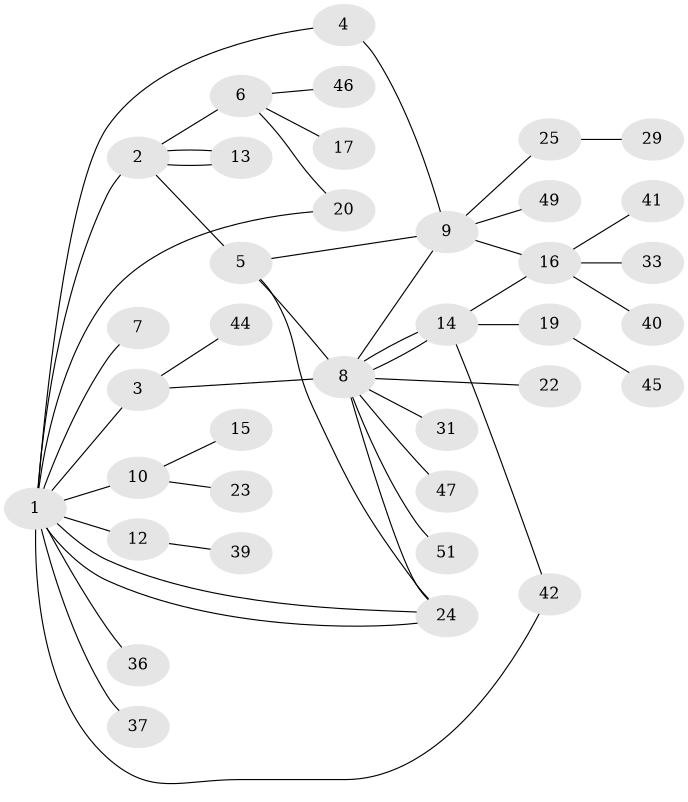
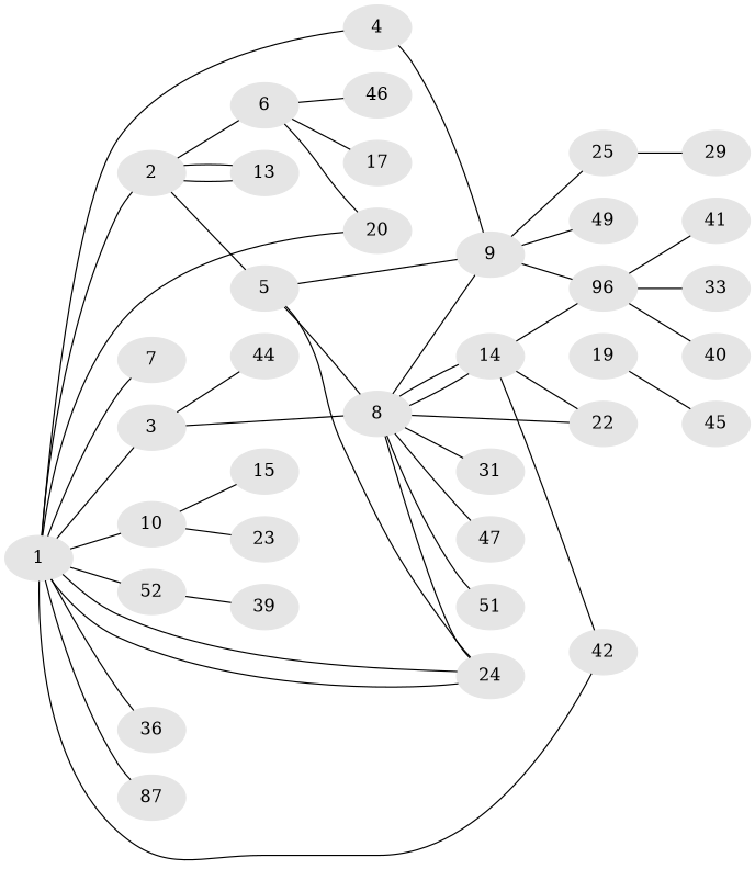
  graph {
    rankdir=LR
    node [color=gray90 style=filled]
    1 [super="+53"]
    2 [super="+38"]
    3 [super="+28"]
    4
    7
    10 [super="+11"]
-   12 [super="+43"]
+   12 [super="+43" label=52]
    20
    24 [super="+48"]
    36
-   37
+   37 [label=87]
    42
    5 [super="+52"]
    6 [super="+50"]
    13
    8 [super="+32"]
    44
    9 [super="+26"]
    15
    23
    39
    17
    46
    14 [super="+18"]
    22
    31 [super="+40"]
    47
    51
-   16 [super="+21"]
+   16 [super="+21" label=96]
    25 [super="+27"]
    49
    19 [super="+34"]
    33
    n34 [label=40 super="+35"]
    41
    29
    45
    1 -- 2
    1 -- 3
    1 -- 4
    1 -- 7
    1 -- 10
    1 -- 12
    1 -- 20
    1 -- 24
    1 -- 24
    1 -- 36
    1 -- 37
    1 -- 42
    2 -- 5
    2 -- 6
    2 -- 13
    2 -- 13
    3 -- 8
    3 -- 44
    4 -- 9
    10 -- 15
    10 -- 23
    12 -- 39
    5 -- 24
    5 -- 8
    5 -- 9
    6 -- 20
    6 -- 17
    6 -- 46
    8 -- 24
    8 -- 9
    8 -- 14
    8 -- 14
    8 -- 22
    8 -- 31
    8 -- 47
    8 -- 51
    9 -- 16
    9 -- 25
    9 -- 49
    14 -- 42
    14 -- 16
-   14 -- 19
+   14 -- 22
    16 -- 33
    16 -- n34
    16 -- 41
    25 -- 29
    19 -- 45
  }
